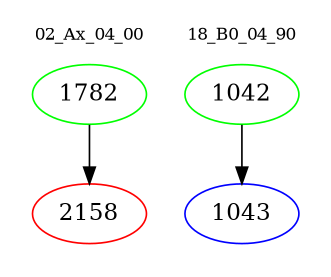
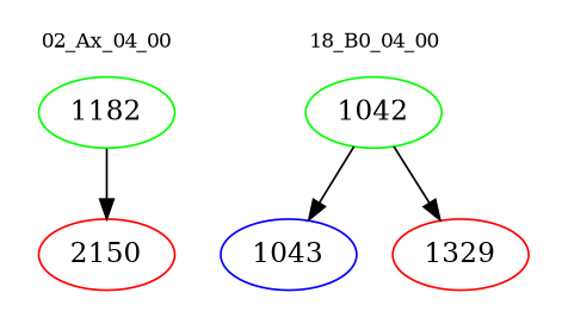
  digraph {
    node [color=green]
    edge [color=black]
-   n1 [label=1782]
-   n2 [color=red label=2158]
+   n1 [label=1182]
+   n2 [color=red label=2150]
    n3 [label=1042]
    n4 [color=blue label=1043]
+   n5 [color=red label=1329]
    subgraph cluster_1 {
      color=white
      fontsize=10
      label="02_Ax_04_00"
      n1
      n2
    }
    subgraph cluster_2 {
      color=white
      fontsize=10
-     label="18_B0_04_90"
+     label="18_B0_04_00"
      n3
      n4
+     n5
    }
    n1 -> n2
    n3 -> n4
+   n3 -> n5
  }
